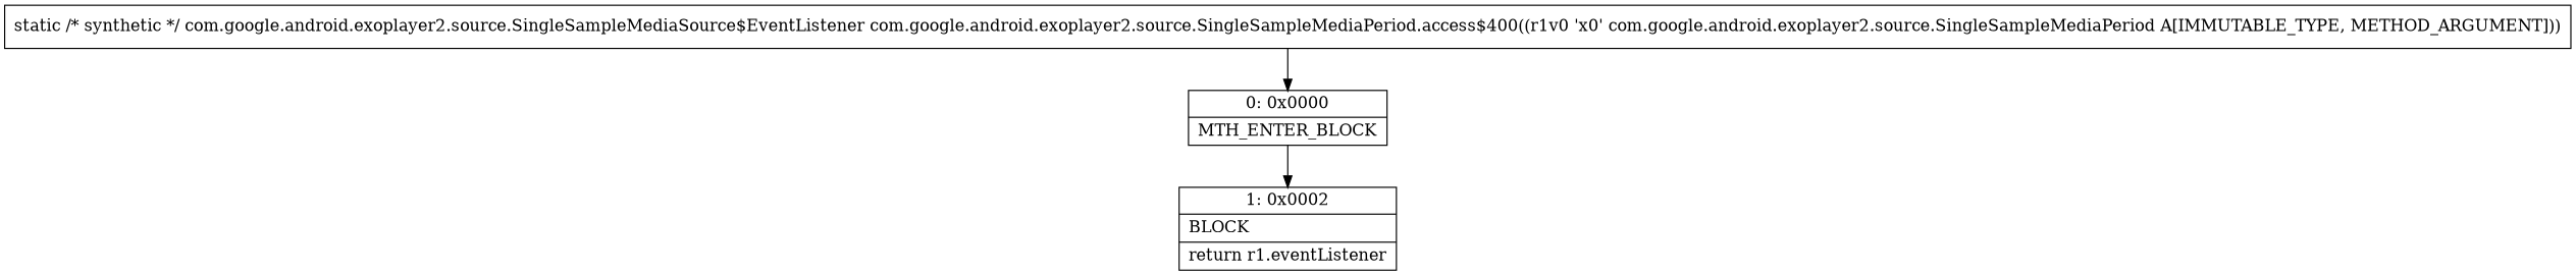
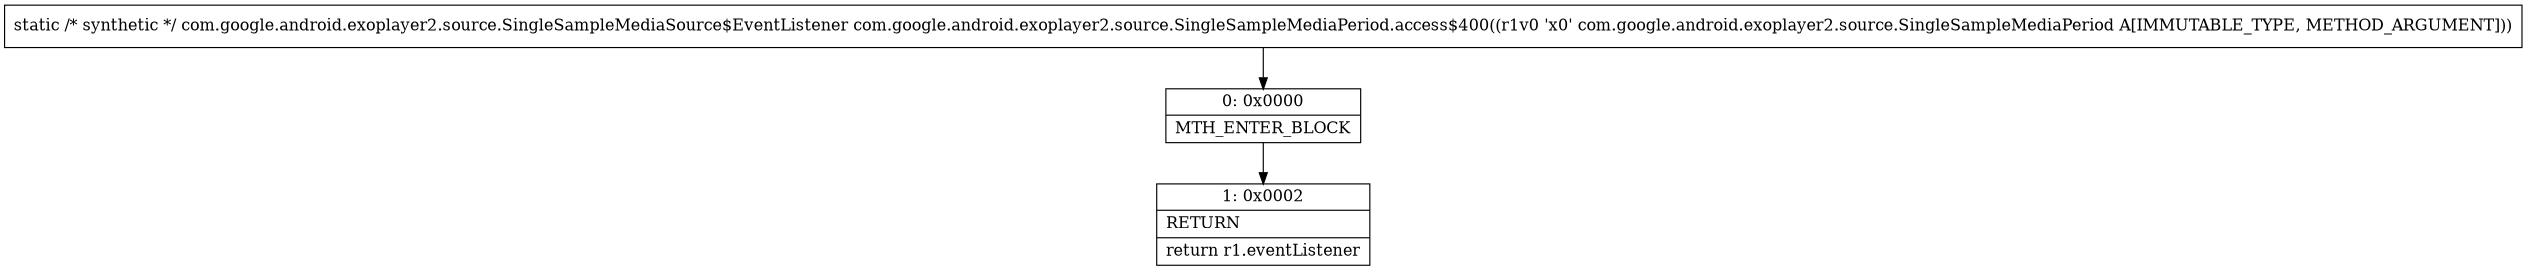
  digraph {
    node [shape=record]
    n1 [label="{0\:\ 0x0000|MTH_ENTER_BLOCK\l}"]
-   n2 [label="{1\:\ 0x0002|BLOCK\l|return r1.eventListener\l}"]
+   n2 [label="{1\:\ 0x0002|RETURN\l|return r1.eventListener\l}"]
    n3 [label="{static \/* synthetic *\/ com.google.android.exoplayer2.source.SingleSampleMediaSource$EventListener com.google.android.exoplayer2.source.SingleSampleMediaPeriod.access$400((r1v0 'x0' com.google.android.exoplayer2.source.SingleSampleMediaPeriod A[IMMUTABLE_TYPE, METHOD_ARGUMENT])) }"]
    n1 -> n2
    n3 -> n1
  }
